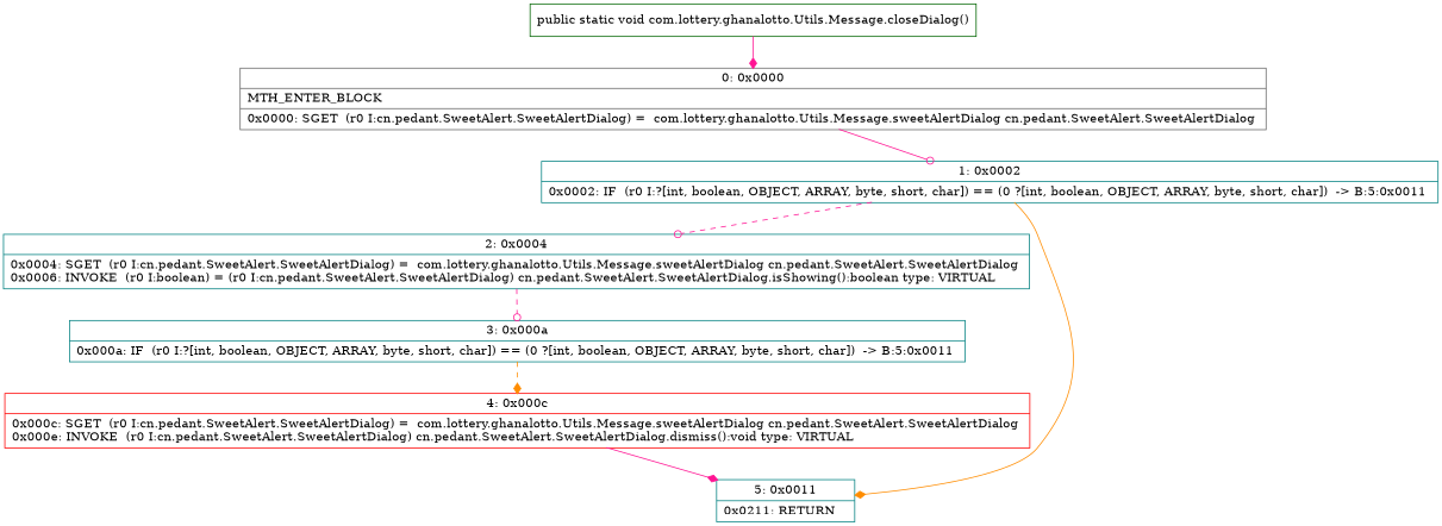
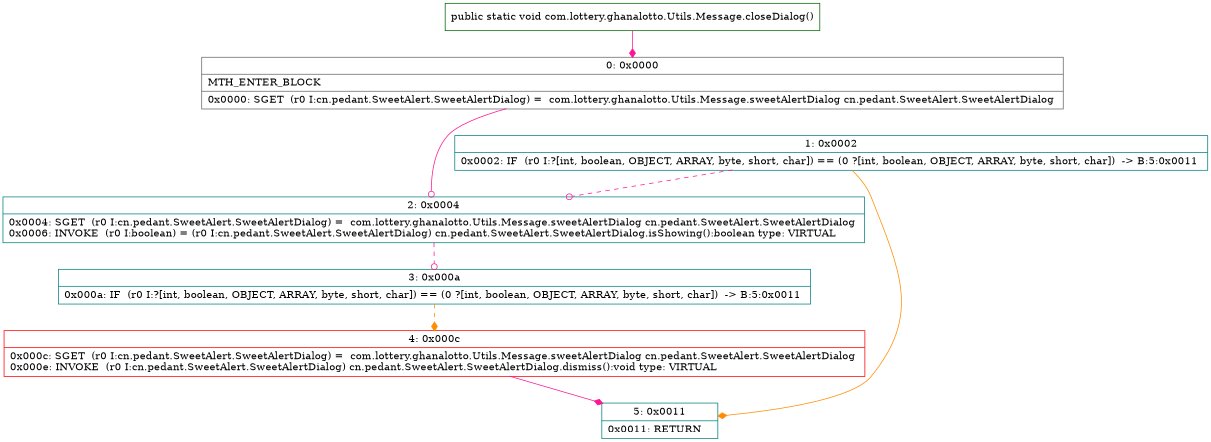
  digraph {
    node [color=teal shape=record]
    edge [arrowhead=diamond color=deeppink]
    n1 [color=gray40 label="{0\:\ 0x0000|MTH_ENTER_BLOCK\l|0x0000: SGET  (r0 I:cn.pedant.SweetAlert.SweetAlertDialog) =  com.lottery.ghanalotto.Utils.Message.sweetAlertDialog cn.pedant.SweetAlert.SweetAlertDialog \l}"]
    n2 [label="{1\:\ 0x0002|0x0002: IF  (r0 I:?[int, boolean, OBJECT, ARRAY, byte, short, char]) == (0 ?[int, boolean, OBJECT, ARRAY, byte, short, char])  \-\> B:5:0x0011 \l}"]
    n3 [label="{2\:\ 0x0004|0x0004: SGET  (r0 I:cn.pedant.SweetAlert.SweetAlertDialog) =  com.lottery.ghanalotto.Utils.Message.sweetAlertDialog cn.pedant.SweetAlert.SweetAlertDialog \l0x0006: INVOKE  (r0 I:boolean) = (r0 I:cn.pedant.SweetAlert.SweetAlertDialog) cn.pedant.SweetAlert.SweetAlertDialog.isShowing():boolean type: VIRTUAL \l}"]
-   n4 [label="{5\:\ 0x0011|0x0211: RETURN   \l}"]
+   n4 [label="{5\:\ 0x0011|0x0011: RETURN   \l}"]
    n5 [label="{3\:\ 0x000a|0x000a: IF  (r0 I:?[int, boolean, OBJECT, ARRAY, byte, short, char]) == (0 ?[int, boolean, OBJECT, ARRAY, byte, short, char])  \-\> B:5:0x0011 \l}"]
    n6 [color=red label="{4\:\ 0x000c|0x000c: SGET  (r0 I:cn.pedant.SweetAlert.SweetAlertDialog) =  com.lottery.ghanalotto.Utils.Message.sweetAlertDialog cn.pedant.SweetAlert.SweetAlertDialog \l0x000e: INVOKE  (r0 I:cn.pedant.SweetAlert.SweetAlertDialog) cn.pedant.SweetAlert.SweetAlertDialog.dismiss():void type: VIRTUAL \l}"]
    n7 [color=darkgreen label="{public static void com.lottery.ghanalotto.Utils.Message.closeDialog() }"]
-   n1 -> n2 [arrowhead=odot]
+   n1 -> n3 [arrowhead=odot]
    n2 -> n3 [arrowhead=odot style=dashed]
    n2 -> n4 [color=darkorange]
    n3 -> n5 [arrowhead=odot style=dashed]
    n5 -> n6 [color=darkorange style=dashed]
    n6 -> n4
    n7 -> n1
  }
